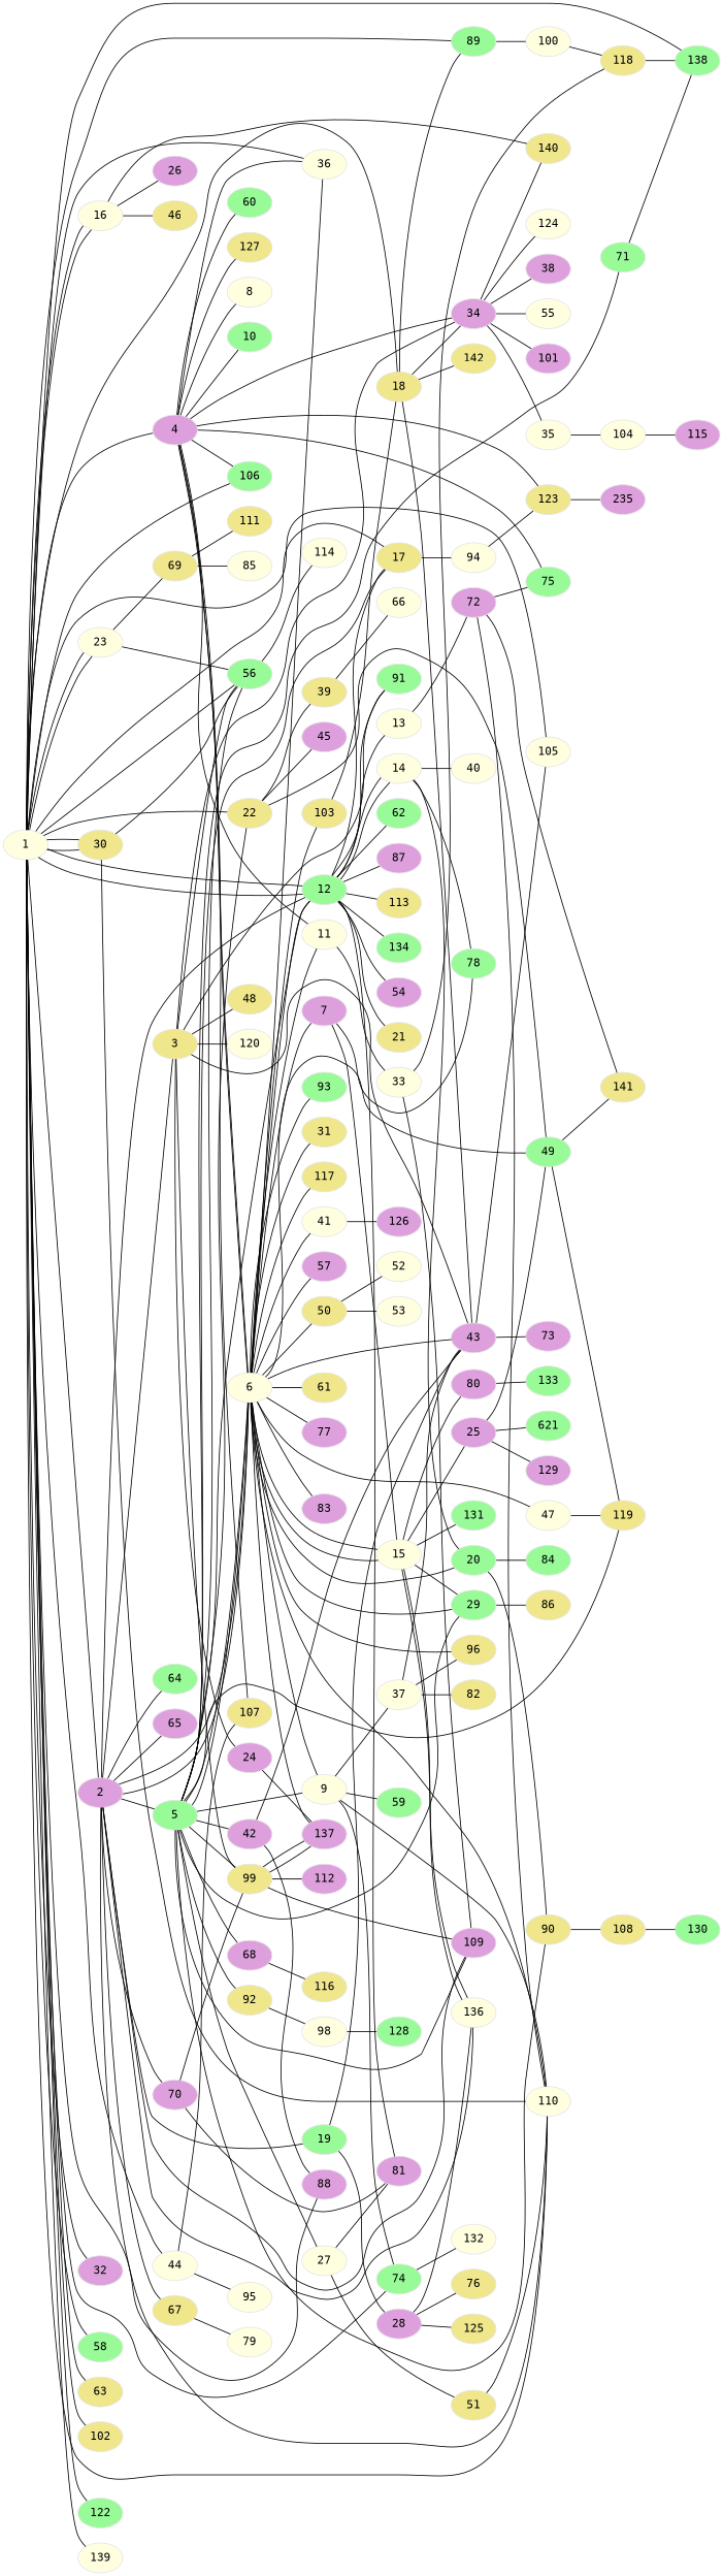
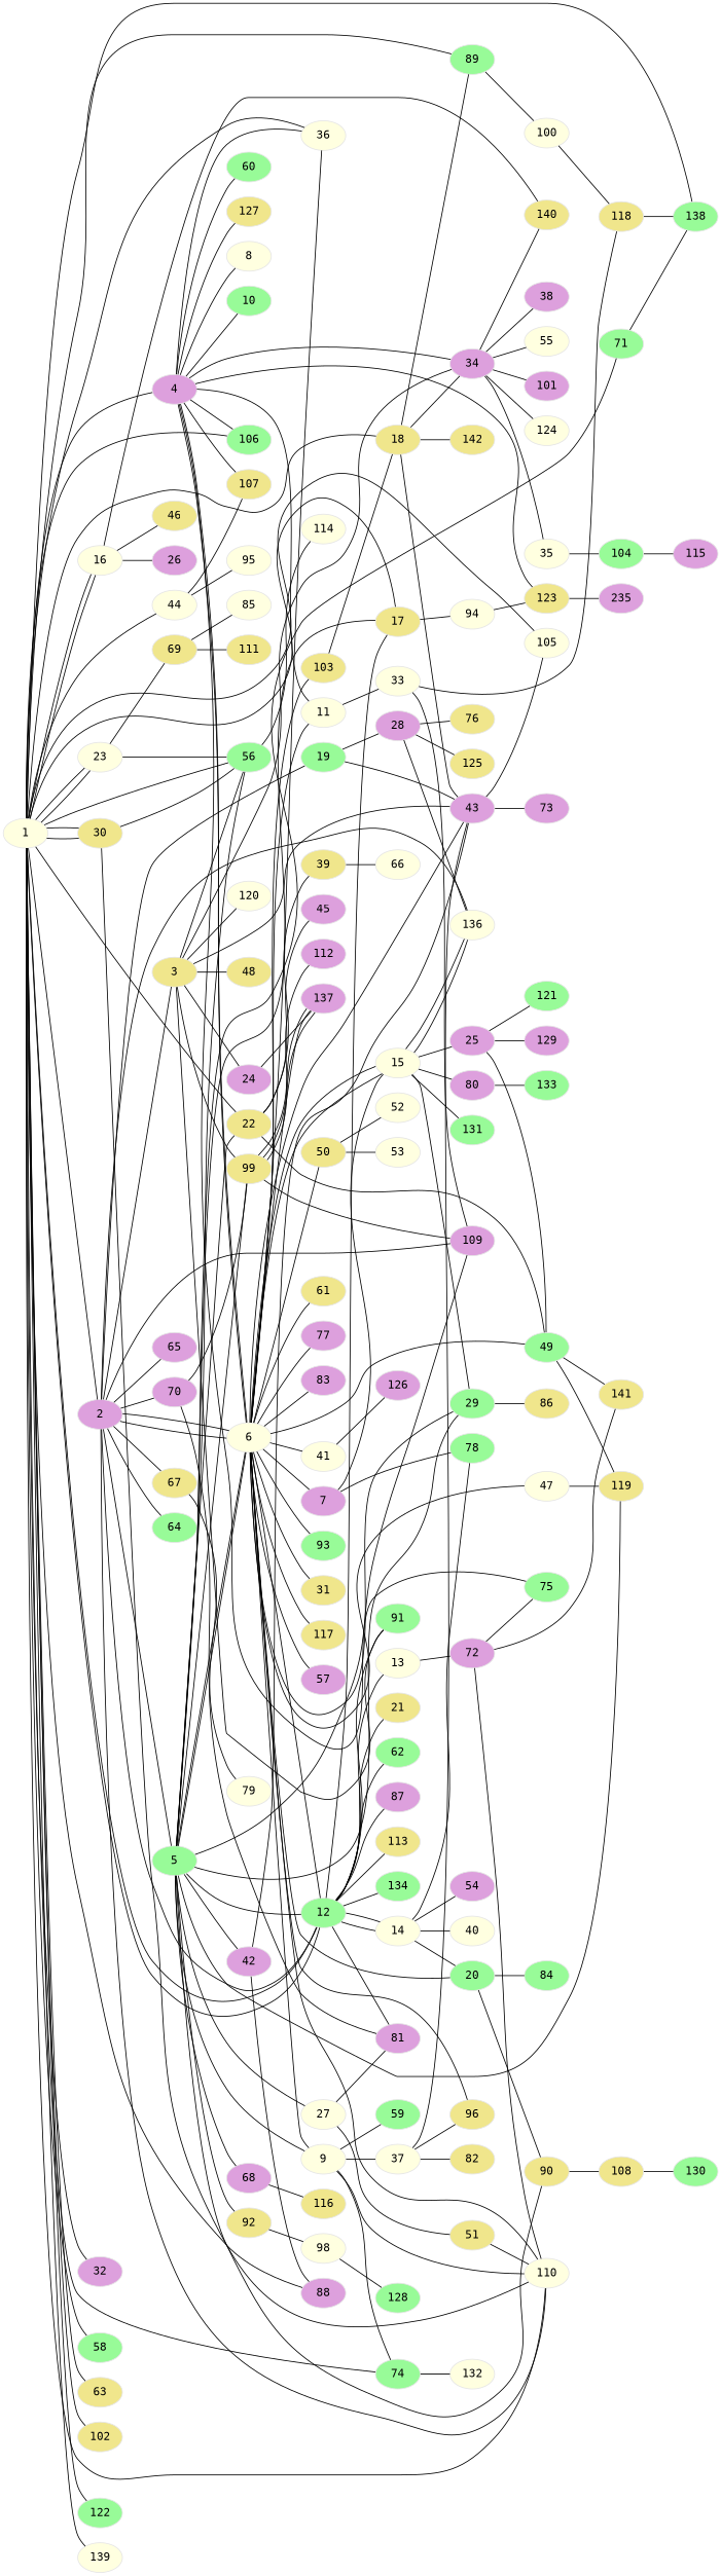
  graph {
    fontname="DejaVu Sans Mono"
    rankdir=LR
    node [color=gray90 fillcolor=khaki fontname="DejaVu Sans Mono" style=filled]
    edge [fontname="DejaVu Sans Mono"]
    2 [fillcolor=plum]
    1 [fillcolor=lightyellow]
    4 [fillcolor=plum]
    12 [fillcolor=palegreen]
    16 [fillcolor=lightyellow]
    17
    18
    22
    23 [fillcolor=lightyellow]
    30
    32 [fillcolor=plum]
    36 [fillcolor=lightyellow]
    44 [fillcolor=lightyellow]
    56 [fillcolor=palegreen]
    58 [fillcolor=palegreen]
    63
    74 [fillcolor=palegreen]
    88 [fillcolor=plum]
    89 [fillcolor=palegreen]
    102
    105 [fillcolor=lightyellow]
    106 [fillcolor=palegreen]
    110 [fillcolor=lightyellow]
    122 [fillcolor=palegreen]
    138 [fillcolor=palegreen]
    139 [fillcolor=lightyellow]
    3
    5 [fillcolor=palegreen]
    6 [fillcolor=lightyellow]
    19 [fillcolor=palegreen]
    64 [fillcolor=palegreen]
    65 [fillcolor=plum]
    67
    70 [fillcolor=plum]
    109 [fillcolor=plum]
    136 [fillcolor=lightyellow]
    107
    34 [fillcolor=plum]
    8 [fillcolor=lightyellow]
    10 [fillcolor=palegreen]
    11 [fillcolor=lightyellow]
    60 [fillcolor=palegreen]
    75 [fillcolor=palegreen]
    123
    127
    91 [fillcolor=palegreen]
    13 [fillcolor=lightyellow]
    14 [fillcolor=lightyellow]
    21
    62 [fillcolor=palegreen]
    81 [fillcolor=plum]
    87 [fillcolor=plum]
    113
    134 [fillcolor=palegreen]
    26 [fillcolor=plum]
    46
    140
    94 [fillcolor=lightyellow]
    43 [fillcolor=plum]
    142
    49 [fillcolor=palegreen]
    39
    45 [fillcolor=plum]
    69
    95 [fillcolor=lightyellow]
    114 [fillcolor=lightyellow]
    132 [fillcolor=lightyellow]
    100 [fillcolor=lightyellow]
    24 [fillcolor=plum]
    48
    99
    120 [fillcolor=lightyellow]
    9 [fillcolor=lightyellow]
    27 [fillcolor=lightyellow]
    29 [fillcolor=palegreen]
    42 [fillcolor=plum]
    68 [fillcolor=plum]
    71 [fillcolor=palegreen]
    90
    92
    119
    7 [fillcolor=plum]
    15 [fillcolor=lightyellow]
    20 [fillcolor=palegreen]
    31
    41 [fillcolor=lightyellow]
    47 [fillcolor=lightyellow]
    50
    57 [fillcolor=plum]
    61
    77 [fillcolor=plum]
    83 [fillcolor=plum]
    93 [fillcolor=palegreen]
    96
    103
    117
    137 [fillcolor=plum]
    28 [fillcolor=plum]
    79 [fillcolor=lightyellow]
    35 [fillcolor=lightyellow]
    38 [fillcolor=plum]
    55 [fillcolor=lightyellow]
    101 [fillcolor=plum]
    124 [fillcolor=lightyellow]
    73 [fillcolor=plum]
    112 [fillcolor=plum]
    33 [fillcolor=lightyellow]
    n108 [fillcolor=plum label=235]
    37 [fillcolor=lightyellow]
    59 [fillcolor=palegreen]
    51
    86
    116
    108
    98 [fillcolor=lightyellow]
    78 [fillcolor=palegreen]
    25 [fillcolor=plum]
    80 [fillcolor=plum]
    131 [fillcolor=palegreen]
    84 [fillcolor=palegreen]
    126 [fillcolor=plum]
    141
    52 [fillcolor=lightyellow]
    53 [fillcolor=lightyellow]
    82
    118
    72 [fillcolor=plum]
    40 [fillcolor=lightyellow]
    54 [fillcolor=plum]
-   121 [fillcolor=palegreen label=621]
+   121 [fillcolor=palegreen]
    129 [fillcolor=plum]
    133 [fillcolor=palegreen]
    76
    125
    66 [fillcolor=lightyellow]
    85 [fillcolor=lightyellow]
    111
-   104 [fillcolor=lightyellow]
+   104 [fillcolor=palegreen]
    115 [fillcolor=plum]
    130 [fillcolor=palegreen]
    128 [fillcolor=palegreen]
    2 -- 12
    2 -- 110
    2 -- 3
    2 -- 5
    2 -- 6
    2 -- 6
    2 -- 19
    2 -- 64
    2 -- 65
    2 -- 67
    2 -- 70
    2 -- 109
    2 -- 136
    1 -- 2
    1 -- 4
    1 -- 12
    1 -- 12
    1 -- 16
    1 -- 16
    1 -- 17
    1 -- 18
    1 -- 22
    1 -- 23
    1 -- 23
    1 -- 30
    1 -- 30
    1 -- 32
    1 -- 36
    1 -- 44
    1 -- 56
    1 -- 58
    1 -- 63
    1 -- 74
    1 -- 88
    1 -- 89
    1 -- 102
    1 -- 105
    1 -- 106
    1 -- 110
    1 -- 122
    1 -- 138
    1 -- 139
    4 -- 36
    4 -- 106
    4 -- 6
    4 -- 6
    4 -- 107
    4 -- 34
    4 -- 8
    4 -- 10
    4 -- 11
    4 -- 60
    4 -- 75
    4 -- 123
    4 -- 127
    12 -- 17
    12 -- 91
    12 -- 13
    12 -- 14
    12 -- 14
    12 -- 21
    12 -- 62
    12 -- 81
    12 -- 87
    12 -- 113
    12 -- 134
    16 -- 26
    16 -- 46
    16 -- 140
    17 -- 94
    18 -- 89
    18 -- 34
    18 -- 43
    18 -- 142
    22 -- 49
    22 -- 39
    22 -- 45
    23 -- 56
    23 -- 69
    30 -- 56
    30 -- 110
    44 -- 107
    44 -- 95
    56 -- 114
    74 -- 132
    89 -- 100
    3 -- 56
    3 -- 34
    3 -- 91
    3 -- 43
    3 -- 24
    3 -- 48
    3 -- 99
    3 -- 120
    5 -- 12
    5 -- 17
    5 -- 22
    5 -- 56
    5 -- 6
    5 -- 6
    5 -- 109
    5 -- 99
    5 -- 9
    5 -- 27
    5 -- 29
    5 -- 42
    5 -- 68
    5 -- 71
    5 -- 90
    5 -- 92
    5 -- 119
    6 -- 12
    6 -- 36
    6 -- 110
    6 -- 11
    6 -- 43
    6 -- 49
    6 -- 9
    6 -- 29
    6 -- 7
    6 -- 15
    6 -- 15
    6 -- 20
    6 -- 31
    6 -- 41
    6 -- 47
    6 -- 50
    6 -- 57
    6 -- 61
    6 -- 77
    6 -- 83
    6 -- 93
    6 -- 96
    6 -- 103
    6 -- 117
    6 -- 137
    19 -- 43
    19 -- 28
    67 -- 79
    70 -- 81
    70 -- 99
    34 -- 140
    34 -- 35
    34 -- 38
    34 -- 55
    34 -- 101
    34 -- 124
    11 -- 33
    123 -- n108
    13 -- 72
    14 -- 20
    14 -- 78
    14 -- 40
-   12 -- 54
+   14 -- 54
    94 -- 123
    43 -- 105
    43 -- 73
    49 -- 119
    49 -- 141
    39 -- 66
    69 -- 85
    69 -- 111
    100 -- 118
    24 -- 137
    99 -- 109
    99 -- 137
    99 -- 137
    99 -- 112
    9 -- 74
    9 -- 110
    9 -- 37
    9 -- 59
    27 -- 81
    27 -- 51
    29 -- 86
    42 -- 88
    42 -- 43
    68 -- 116
    71 -- 138
    90 -- 108
    92 -- 98
    7 -- 15
    7 -- 78
    15 -- 136
    15 -- 136
    15 -- 29
    15 -- 25
    15 -- 80
    15 -- 131
    20 -- 90
    20 -- 84
    41 -- 126
    47 -- 119
    50 -- 52
    50 -- 53
    103 -- 18
    28 -- 136
    28 -- 76
    28 -- 125
    35 -- 104
    33 -- 109
    33 -- 118
    37 -- 43
    37 -- 96
    37 -- 82
    51 -- 110
    108 -- 130
    98 -- 128
    25 -- 49
    25 -- 121
    25 -- 129
    80 -- 133
    118 -- 138
    72 -- 110
    72 -- 75
    72 -- 141
    104 -- 115
  }
